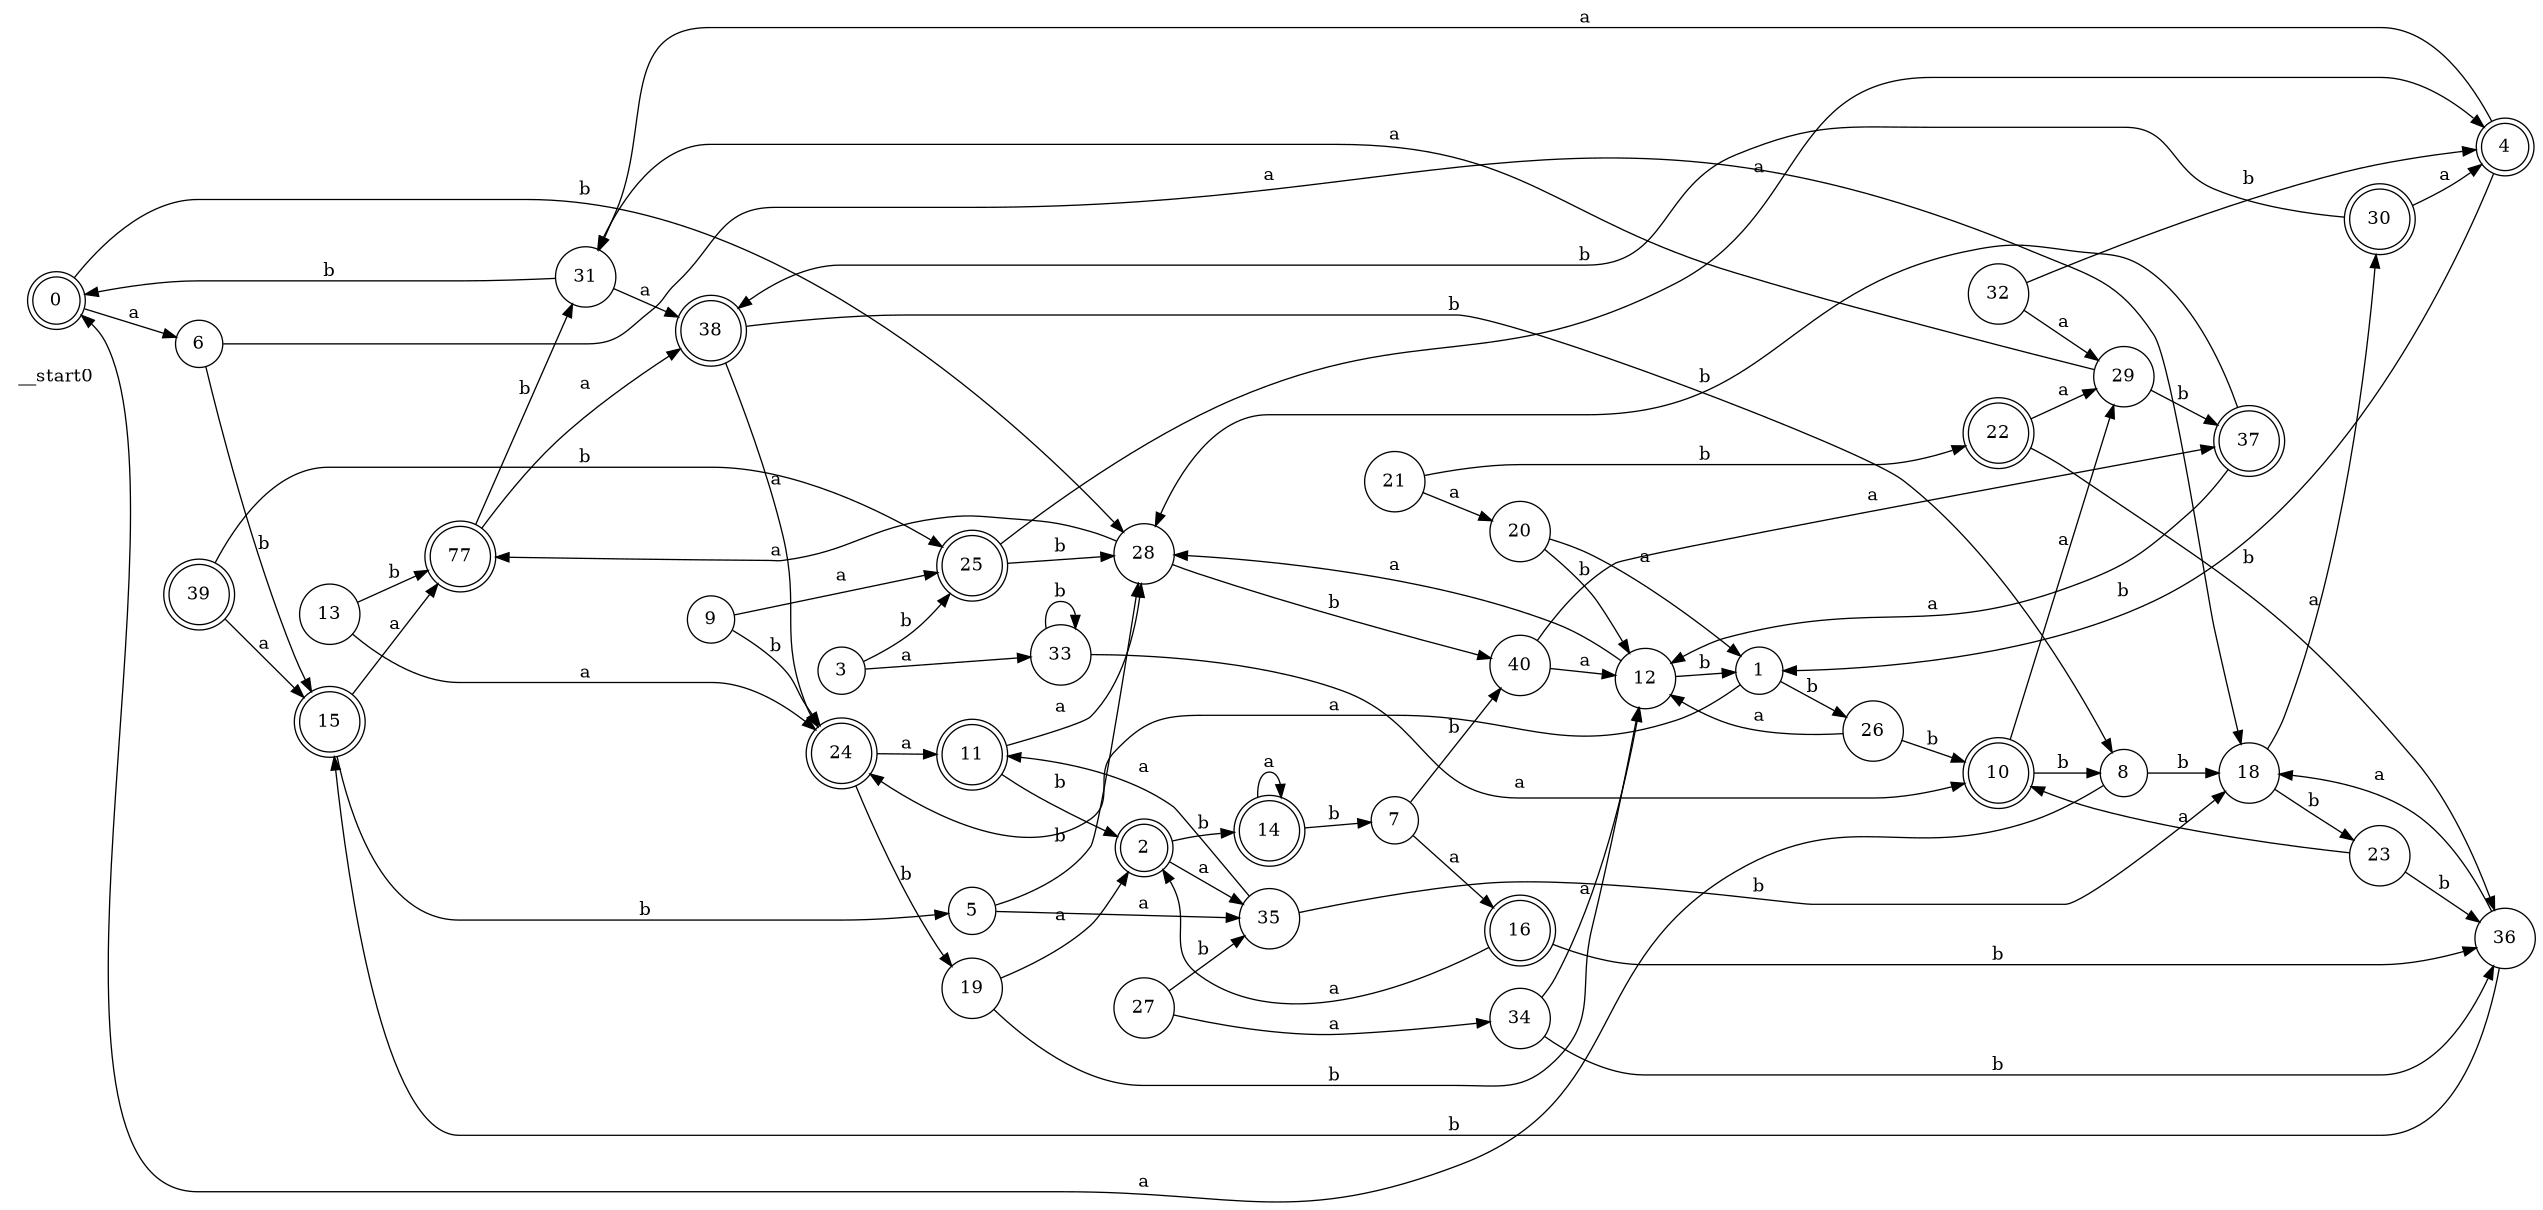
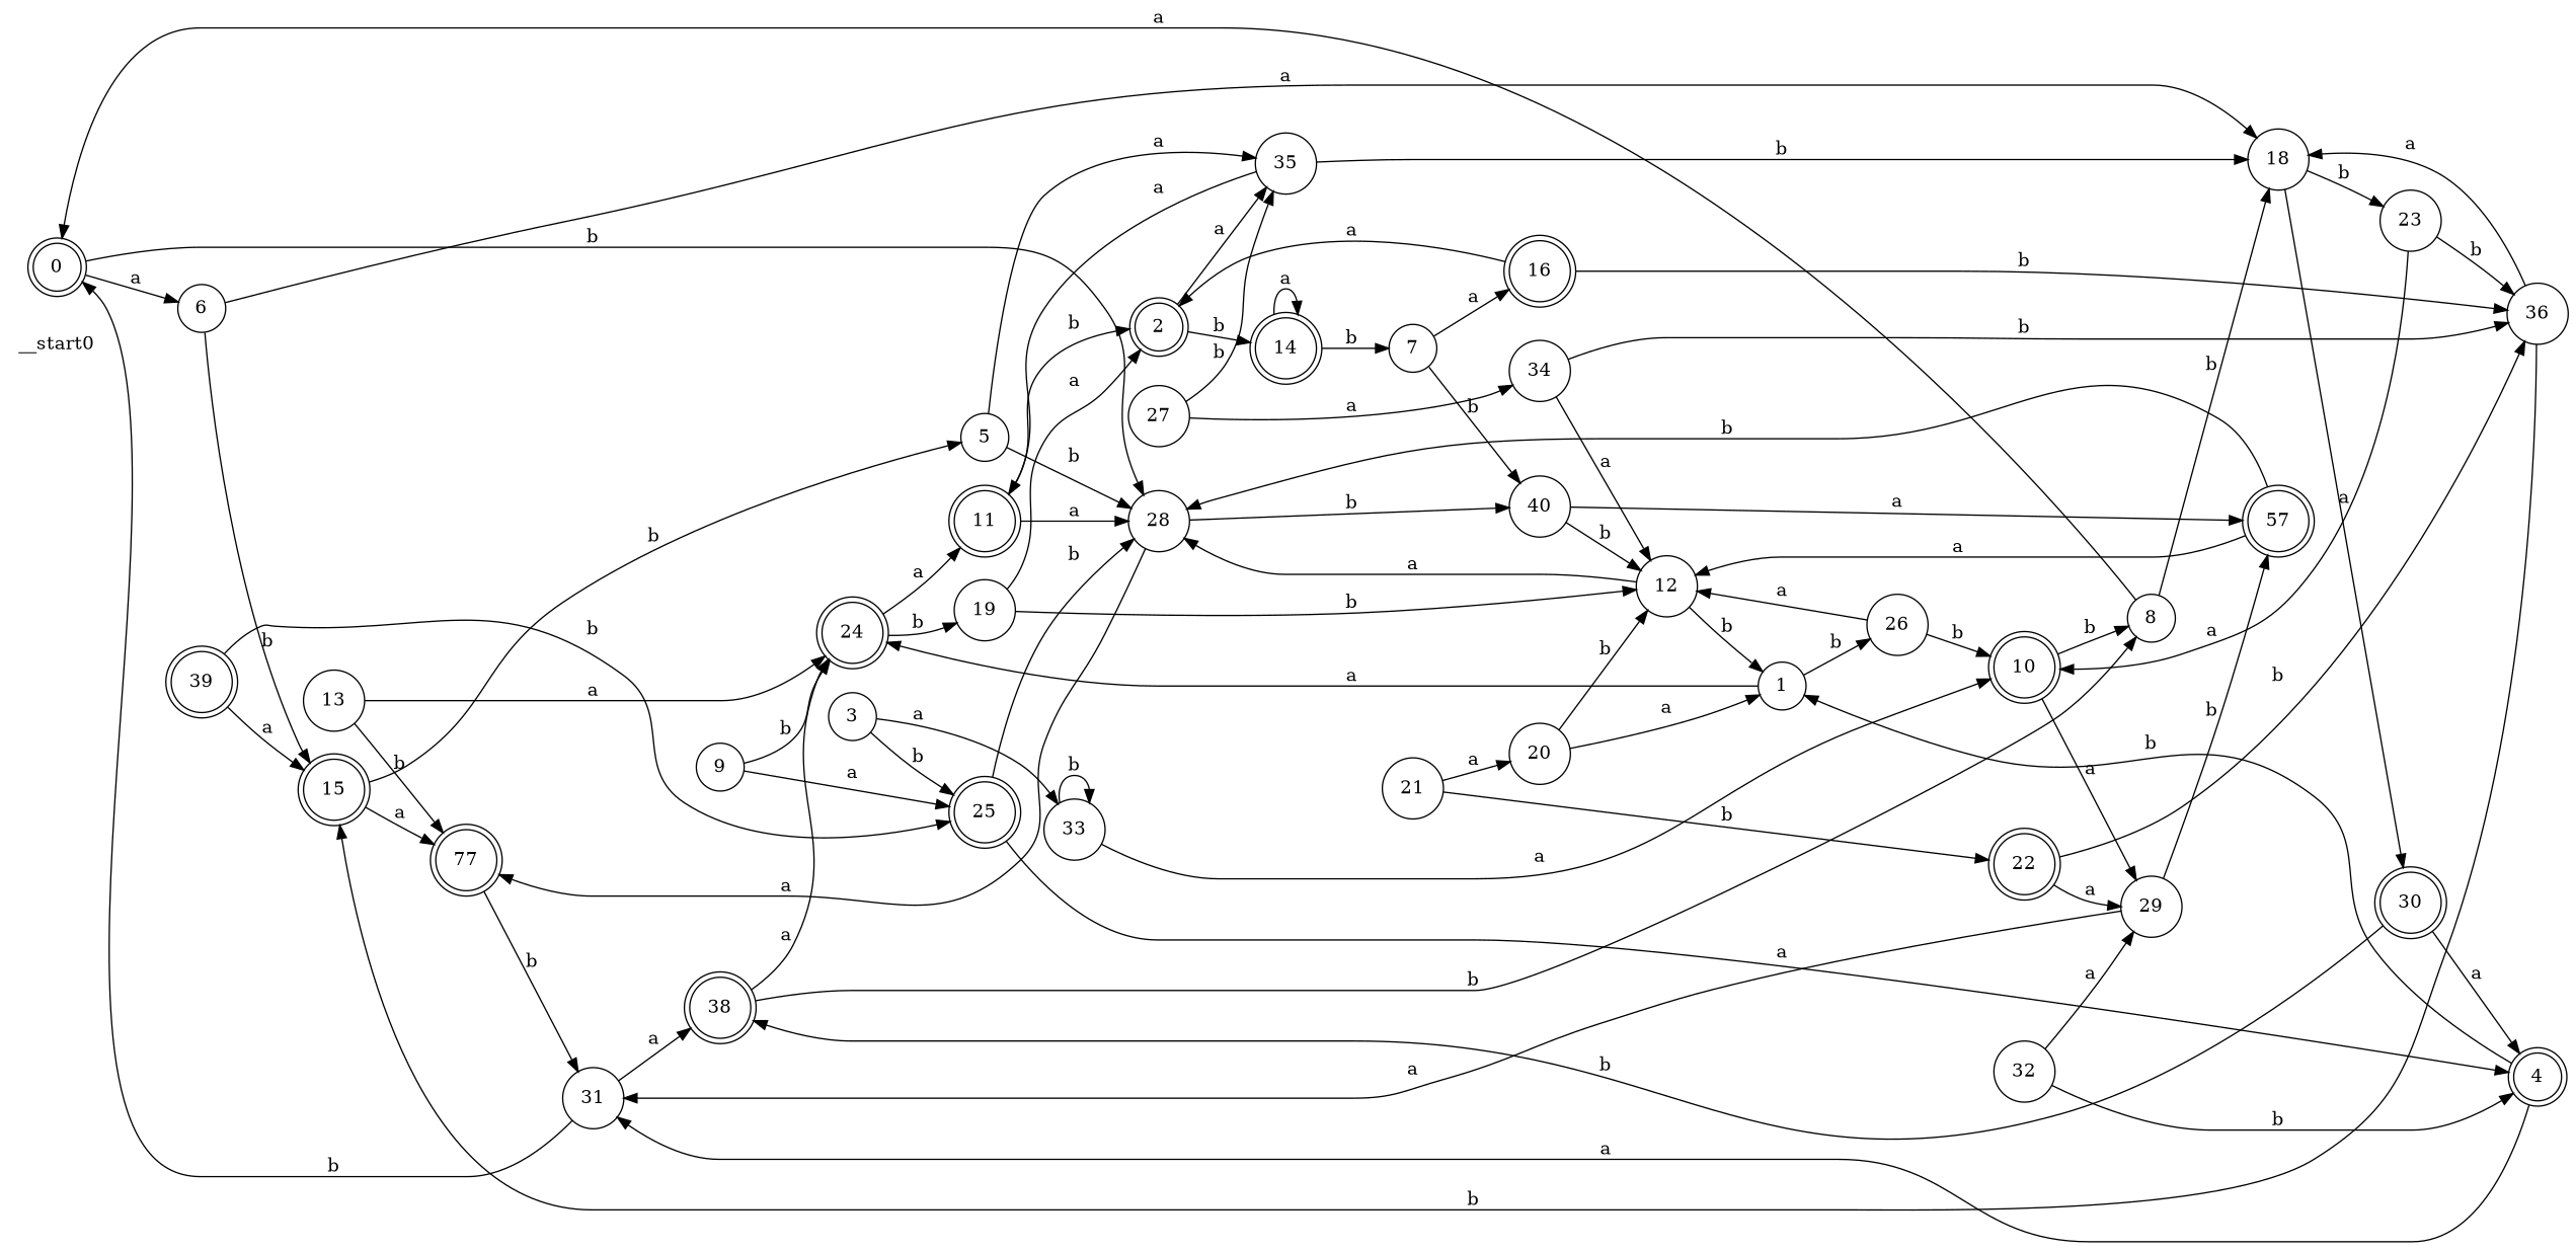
  digraph {
    rankdir=LR
    node [shape=circle color=black fillcolor=white style=filled]
    __start0 [shape=none color="" fillcolor="" style=""]
    n2 [label=0 shape=doublecircle style="rounded,filled"]
    n3 [label=6]
    n4 [label=28]
    n5 [label=15 shape=doublecircle style="rounded,filled"]
    n6 [label=18]
    n7 [label=40]
    n8 [label=77 shape=doublecircle style="rounded,filled"]
    n9 [label=1]
    n10 [label=24 shape=doublecircle style="rounded,filled"]
    n11 [label=26]
    n12 [label=11 shape=doublecircle style="rounded,filled"]
    n13 [label=19]
    n14 [label=10 shape=doublecircle style="rounded,filled"]
    n15 [label=12]
    n16 [label=2 shape=doublecircle style="rounded,filled"]
    n17 [label=14 shape=doublecircle style="rounded,filled"]
    n18 [label=35]
    n19 [label=7]
    n20 [label=3]
    n21 [label=25 shape=doublecircle style="rounded,filled"]
    n22 [label=33]
    n23 [label=4 shape=doublecircle style="rounded,filled"]
    n24 [label=31]
    n25 [label=38 shape=doublecircle style="rounded,filled"]
    n26 [label=5]
    n27 [label=23]
    n28 [label=30 shape=doublecircle style="rounded,filled"]
    n29 [label=16 shape=doublecircle style="rounded,filled"]
    n30 [label=36 style="rounded,filled"]
-   n31 [label=37 shape=doublecircle style="rounded,filled"]
+   n31 [label=57 shape=doublecircle style="rounded,filled"]
    n32 [label=8]
    n33 [label=9]
    n34 [label=29]
    n35 [label=13]
    n36 [label=20]
    n37 [label=21]
    n38 [label=22 shape=doublecircle style="rounded,filled"]
    n39 [label=27]
    n40 [label=34]
    n41 [label=32]
    n42 [label=39 shape=doublecircle style="rounded,filled"]
    n2 -> n3 [label=a]
    n2 -> n4 [label=b]
    n3 -> n5 [label=b]
    n3 -> n6 [label=a]
    n4 -> n7 [label=b]
    n4 -> n8 [label=a]
    n5 -> n8 [label=a]
    n5 -> n26 [label=b]
    n6 -> n27 [label=b]
    n6 -> n28 [label=a]
-   n7 -> n15 [label=a]
+   n7 -> n15 [label=b]
    n7 -> n31 [label=a]
    n8 -> n24 [label=b]
-   n8 -> n25 [label=a]
    n9 -> n10 [label=a]
    n9 -> n11 [label=b]
    n10 -> n12 [label=a]
    n10 -> n13 [label=b]
    n11 -> n14 [label=b]
    n11 -> n15 [label=a]
    n12 -> n4 [label=a]
    n12 -> n16 [label=b]
    n13 -> n15 [label=b]
    n13 -> n16 [label=a]
    n14 -> n32 [label=b]
    n14 -> n34 [label=a]
    n15 -> n4 [label=a]
    n15 -> n9 [label=b]
    n16 -> n17 [label=b]
    n16 -> n18 [label=a]
    n17 -> n17 [label=a]
    n17 -> n19 [label=b]
    n18 -> n6 [label=b]
    n18 -> n12 [label=a]
    n19 -> n7 [label=b]
    n19 -> n29 [label=a]
    n20 -> n21 [label=b]
    n20 -> n22 [label=a]
    n21 -> n4 [label=b]
    n21 -> n23 [label=a]
    n22 -> n14 [label=a]
    n22 -> n22 [label=b]
    n23 -> n9 [label=b]
    n23 -> n24 [label=a]
    n24 -> n2 [label=b]
    n24 -> n25 [label=a]
    n25 -> n10 [label=a]
    n25 -> n32 [label=b]
    n26 -> n4 [label=b]
    n26 -> n18 [label=a]
    n27 -> n14 [label=a]
    n27 -> n30 [label=b]
    n28 -> n23 [label=a]
    n28 -> n25 [label=b]
    n29 -> n16 [label=a]
    n29 -> n30 [label=b]
    n30 -> n5 [label=b]
    n30 -> n6 [label=a]
    n31 -> n4 [label=b]
    n31 -> n15 [label=a]
    n32 -> n2 [label=a]
    n32 -> n6 [label=b]
    n33 -> n10 [label=b]
    n33 -> n21 [label=a]
    n34 -> n24 [label=a]
    n34 -> n31 [label=b]
    n35 -> n8 [label=b]
    n35 -> n10 [label=a]
    n36 -> n9 [label=a]
    n36 -> n15 [label=b]
    n37 -> n36 [label=a]
    n37 -> n38 [label=b]
    n38 -> n30 [label=b]
    n38 -> n34 [label=a]
    n39 -> n18 [label=b]
    n39 -> n40 [label=a]
    n40 -> n15 [label=a]
    n40 -> n30 [label=b]
    n41 -> n23 [label=b]
    n41 -> n34 [label=a]
    n42 -> n5 [label=a]
    n42 -> n21 [label=b]
  }
